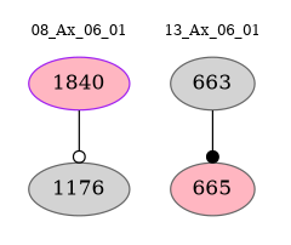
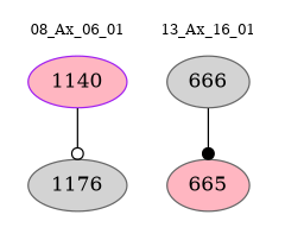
  digraph {
    fontname="DejaVu Serif"
    node [color=gray40 fillcolor=lightpink fontname="DejaVu Serif" style=filled]
    edge [color=black fontname="DejaVu Serif"]
-   n1 [color=purple label=1840]
+   n1 [color=purple label=1140]
    n2 [fillcolor=lightgrey label=1176]
-   n3 [fillcolor=lightgrey label=663]
+   n3 [fillcolor=lightgrey label=666]
    n4 [label=665]
    subgraph cluster_1 {
      color=white
      fontsize=10
      label="08_Ax_06_01"
      n1
      n2
    }
    subgraph cluster_2 {
      color=white
      fontsize=10
-     label="13_Ax_06_01"
+     label="13_Ax_16_01"
      n3
      n4
    }
    n1 -> n2 [arrowhead=odot]
    n3 -> n4 [arrowhead=dot]
  }
